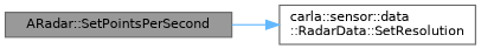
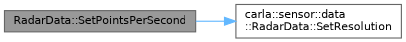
  digraph {
    rankdir=LR
    node [fontname=Helvetica fontsize=10 shape=box style=filled]
-   n1 [color=gray40 fillcolor=grey60 fontcolor=black height=0.2 label="ARadar::SetPointsPerSecond" width=0.4]
+   n1 [color=gray40 fillcolor=grey60 fontcolor=black height=0.2 label="RadarData::SetPointsPerSecond" width=0.4]
    n2 [color=grey40 fillcolor=white height=0.2 label="carla::sensor::data\l::RadarData::SetResolution" width=0.4]
    n1 -> n2 [color=steelblue1 fontname=Helvetica fontsize=10 labelfontname=Helvetica labelfontsize=10 style=solid]
  }
